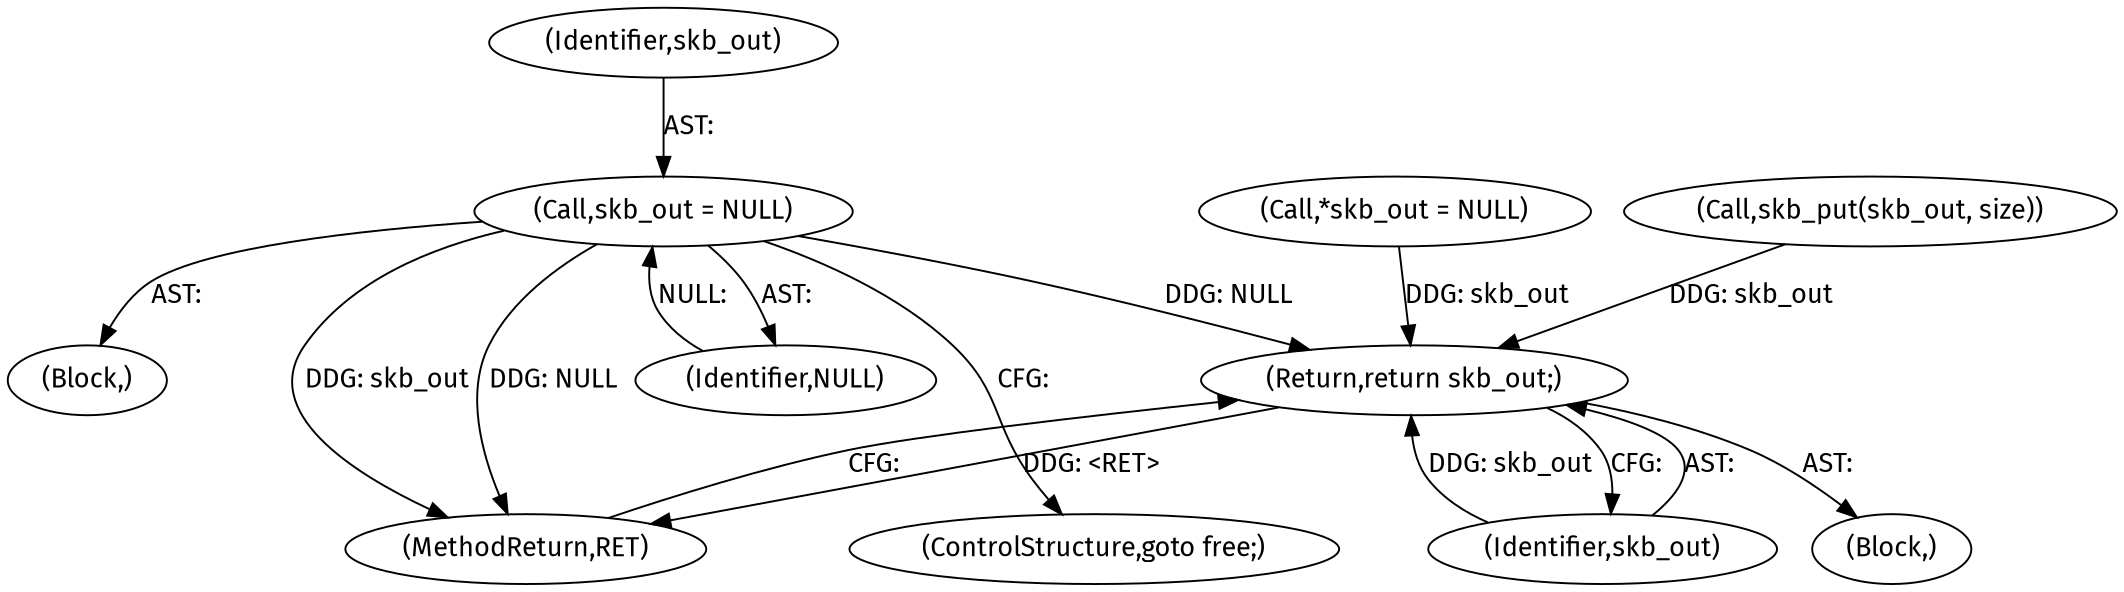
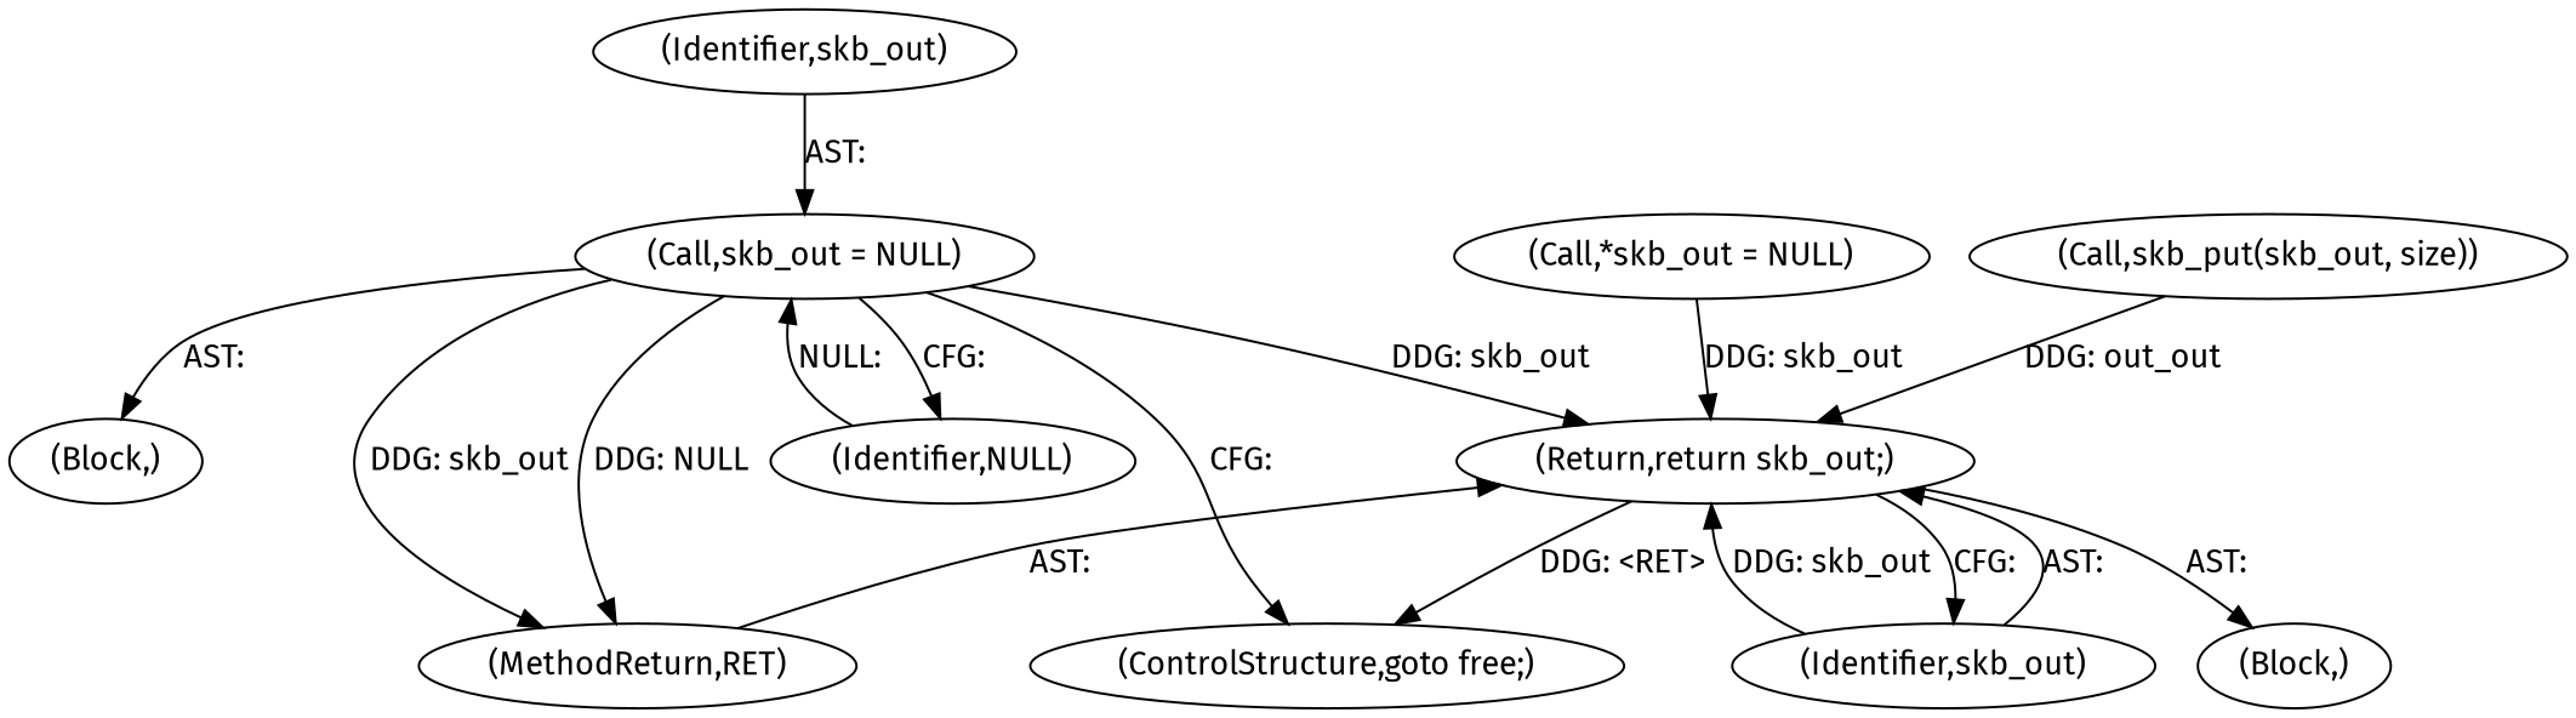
  digraph {
    fontname="Fira Sans"
    node [fontname="Fira Sans"]
    edge [fontname="Fira Sans"]
    n1 [label="(Call,skb_out = NULL)"]
    n2 [label="(Return,return skb_out;)"]
    n3 [label="(Identifier,NULL)"]
    n4 [label="(Block,)"]
    n5 [label="(MethodReturn,RET)"]
    n6 [label="(ControlStructure,goto free;)"]
    n7 [label="(Block,)"]
    n8 [label="(Identifier,skb_out)"]
    n9 [label="(Identifier,skb_out)"]
    n10 [label="(Call,*skb_out = NULL)"]
    n11 [label="(Call,skb_put(skb_out, size))"]
-   n1 -> n2 [label="DDG: NULL"]
-   n1 -> n3 [label="AST: "]
+   n1 -> n2 [label="DDG: skb_out"]
+   n1 -> n3 [label="CFG: "]
    n1 -> n4 [label="AST: "]
    n1 -> n5 [label="DDG: NULL"]
    n1 -> n5 [label="DDG: skb_out"]
    n1 -> n6 [label="CFG: "]
-   n2 -> n5 [label="DDG: <RET>"]
+   n2 -> n6 [label="DDG: <RET>"]
    n2 -> n7 [label="AST: "]
    n2 -> n8 [label="CFG: "]
    n3 -> n1 [label="NULL: "]
-   n5 -> n2 [label="CFG: "]
+   n5 -> n2 [label="AST: "]
    n8 -> n2 [label="AST: "]
    n8 -> n2 [label="DDG: skb_out"]
    n9 -> n1 [label="AST: "]
    n10 -> n2 [label="DDG: skb_out"]
-   n11 -> n2 [label="DDG: skb_out"]
+   n11 -> n2 [label="DDG: out_out"]
  }
